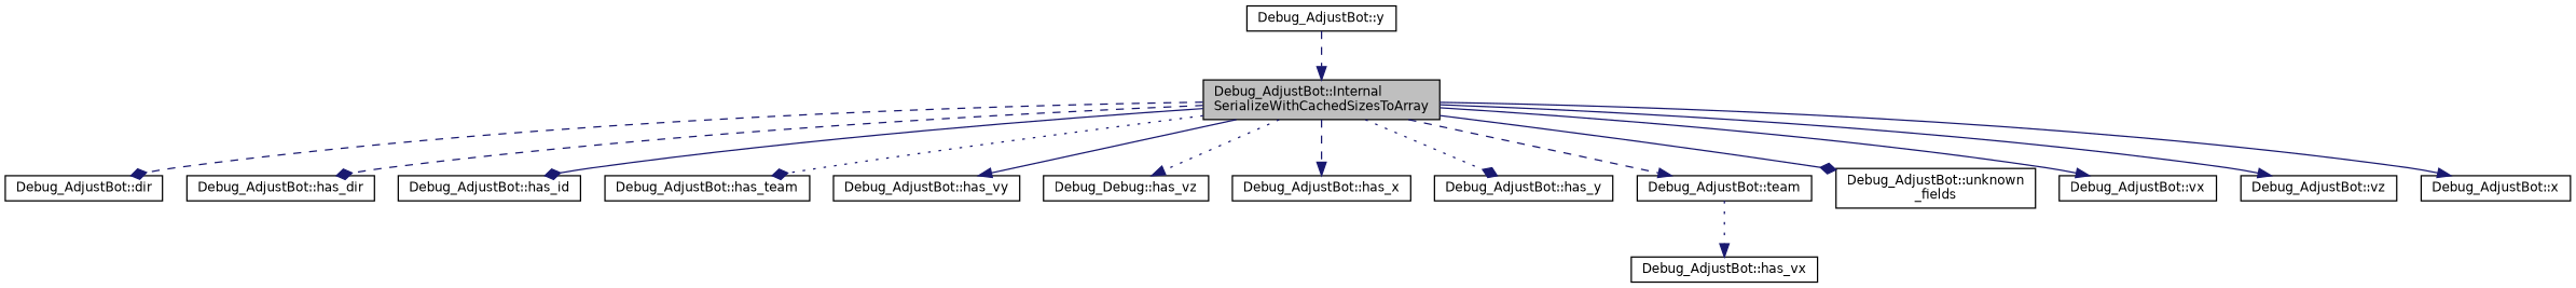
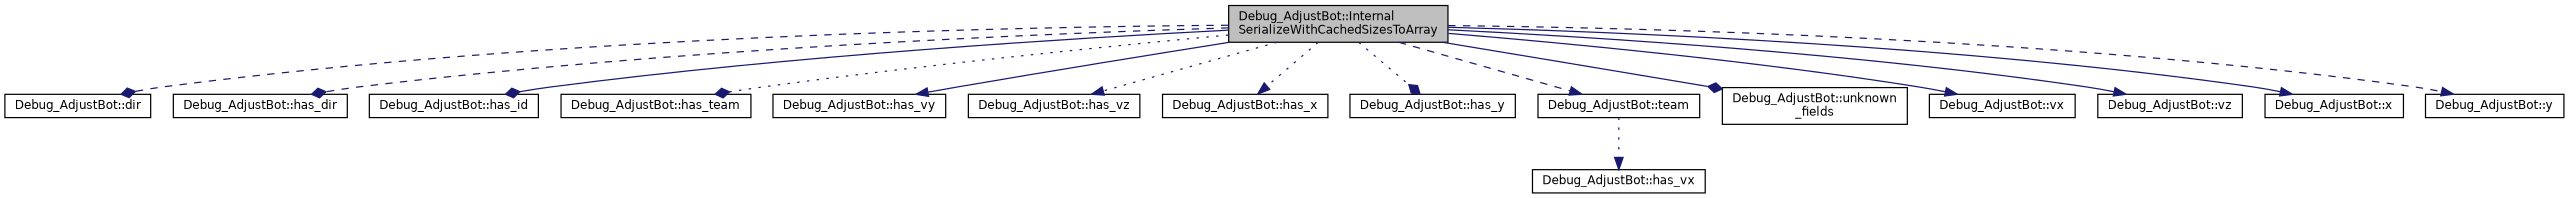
  digraph {
    rankdir=TB
    node [color=black fillcolor=white fontname=Helvetica fontsize=10 shape=record style=filled]
    edge [arrowhead=normal color=midnightblue fontname=Helvetica fontsize=10 labelfontname=Helvetica labelfontsize=10 style=solid]
    n1 [fillcolor=grey75 fontcolor=black height=0.2 label="Debug_AdjustBot::Internal\lSerializeWithCachedSizesToArray" width=0.4]
    n2 [height=0.2 label="Debug_AdjustBot::dir" width=0.4]
    n3 [height=0.2 label="Debug_AdjustBot::has_dir" width=0.4]
    n4 [height=0.2 label="Debug_AdjustBot::has_id" width=0.4]
    n5 [height=0.2 label="Debug_AdjustBot::has_team" width=0.4]
    n6 [height=0.2 label="Debug_AdjustBot::has_vy" width=0.4]
-   n7 [height=0.2 label="Debug_Debug::has_vz" width=0.4]
+   n7 [height=0.2 label="Debug_AdjustBot::has_vz" width=0.4]
    n8 [height=0.2 label="Debug_AdjustBot::has_x" width=0.4]
    n9 [height=0.2 label="Debug_AdjustBot::has_y" width=0.4]
    n10 [height=0.2 label="Debug_AdjustBot::team" width=0.4]
    n11 [height=0.2 label="Debug_AdjustBot::unknown\l_fields" width=0.4]
    n12 [height=0.2 label="Debug_AdjustBot::vx" width=0.4]
    n13 [height=0.2 label="Debug_AdjustBot::vz" width=0.4]
    n14 [height=0.2 label="Debug_AdjustBot::x" width=0.4]
    n15 [height=0.2 label="Debug_AdjustBot::y" width=0.4]
    n16 [height=0.2 label="Debug_AdjustBot::has_vx" width=0.4]
    n1 -> n2 [arrowhead=diamond style=dashed]
    n1 -> n3 [arrowhead=diamond style=dashed]
    n1 -> n4 [arrowhead=diamond]
    n1 -> n5 [arrowhead=diamond style=dotted]
    n1 -> n6
    n1 -> n7 [style=dotted]
-   n1 -> n8 [style=dashed]
+   n1 -> n8 [style=dotted]
    n1 -> n9 [arrowhead=diamond style=dotted]
    n1 -> n10 [style=dashed]
    n1 -> n11 [arrowhead=diamond]
    n1 -> n12
    n1 -> n13
    n1 -> n14
-   n15 -> n1 [style=dashed]
+   n1 -> n15 [style=dashed]
    n10 -> n16 [style=dotted]
  }
